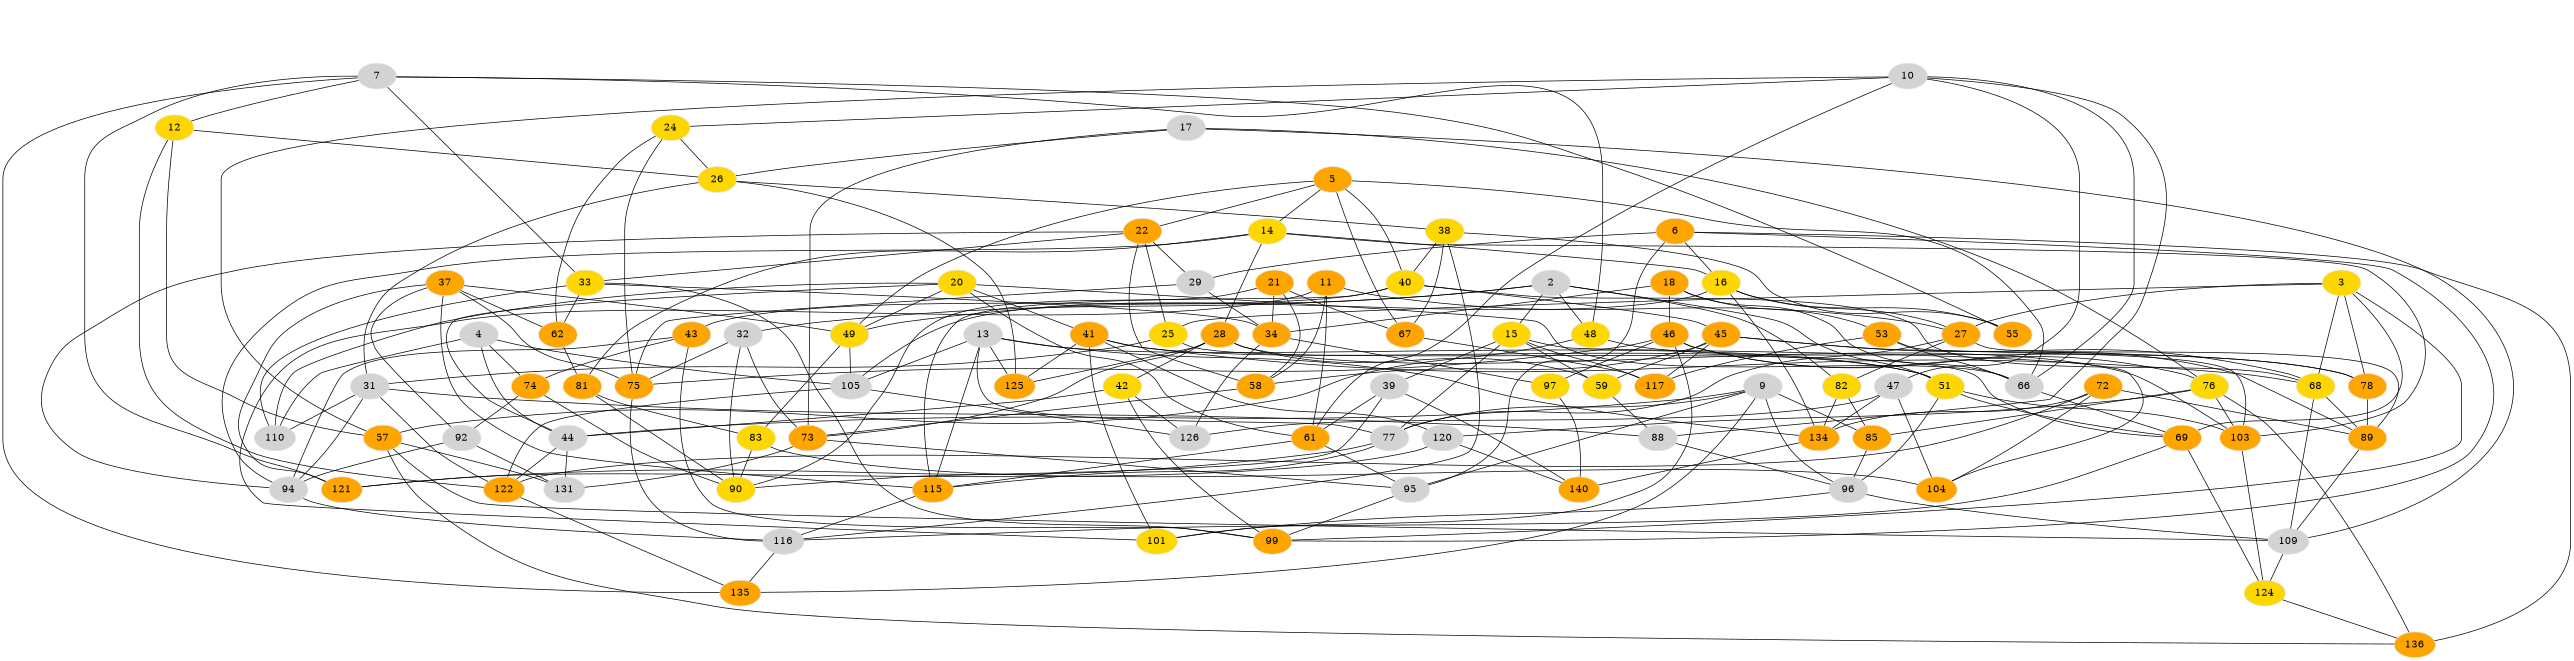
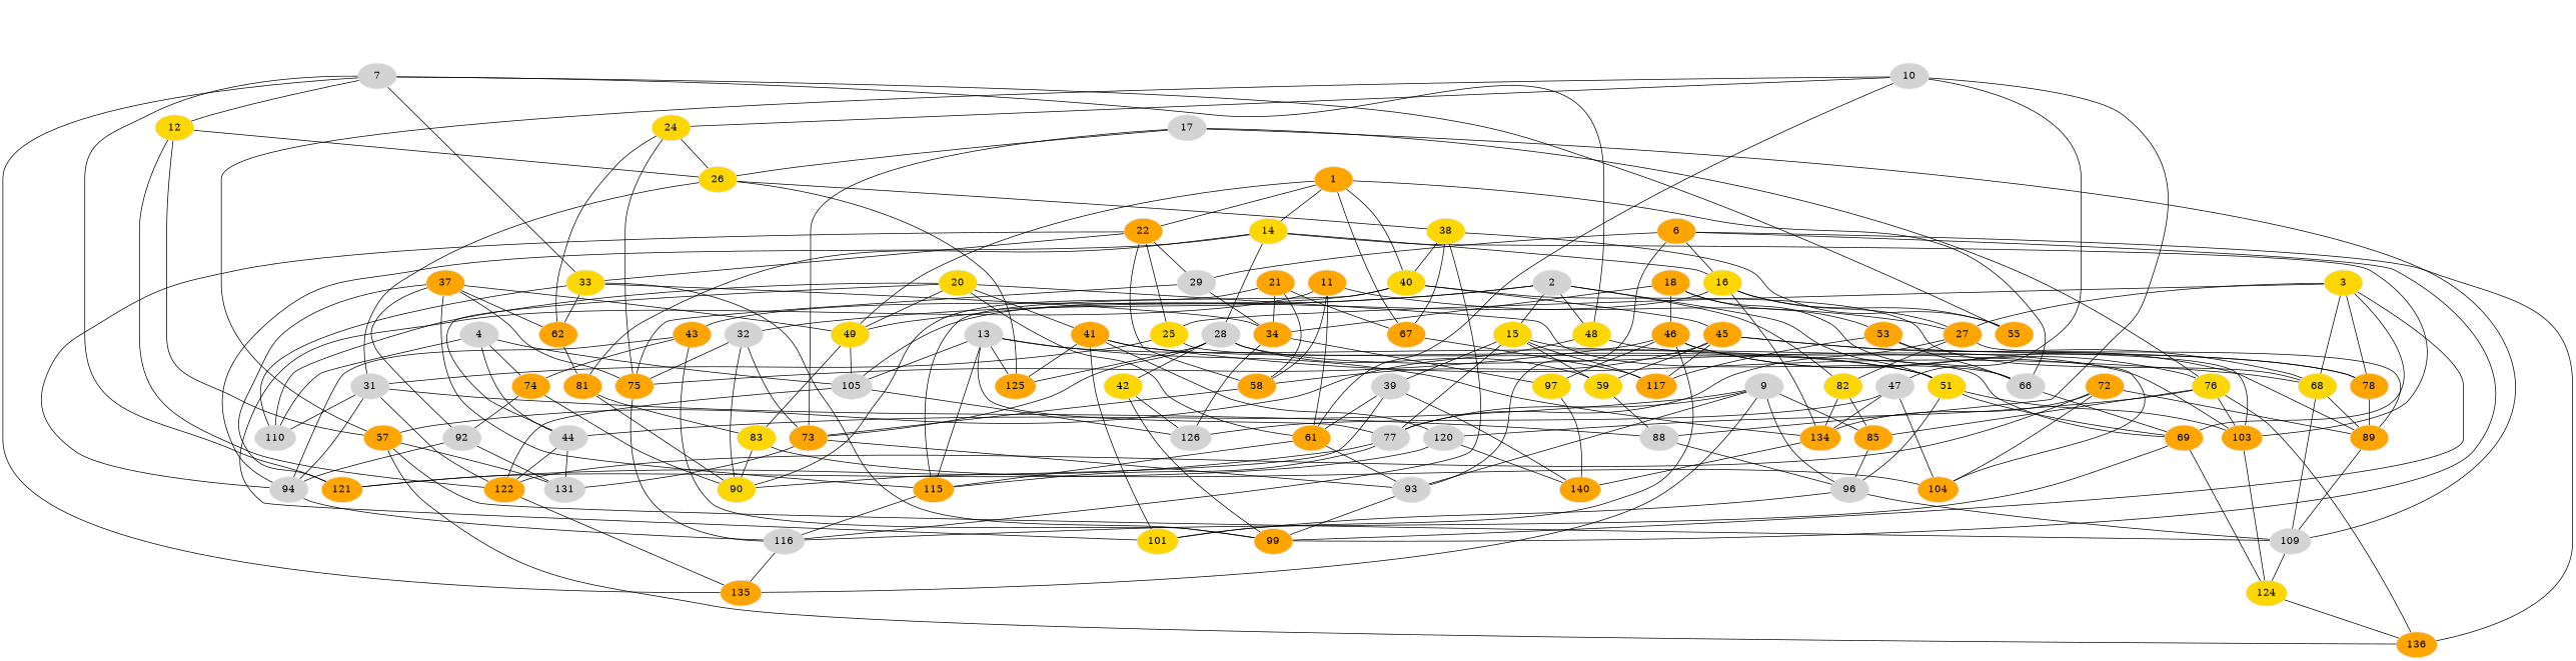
  graph {
    node [color=gray90 fillcolor=orange style=filled]
-   1 [super="+5" label=5]
+   1 [super="+5"]
    14 [fillcolor=gold super="+19"]
    22 [super="+118"]
    40 [fillcolor=gold super="+80"]
    49 [fillcolor=gold super="+84"]
    66 [fillcolor=lightgrey super="+106"]
    67
    16 [fillcolor=gold super="+36"]
-   28 [super="+30"]
+   28 [fillcolor=lightgrey super="+30"]
    81
    94 [fillcolor=lightgrey super="+143"]
    103 [super="+112"]
    25 [fillcolor=gold]
    29 [fillcolor=lightgrey]
    33 [fillcolor=gold super="+63"]
    58
    68 [fillcolor=gold super="+71"]
    115 [super="+145"]
    43
    45 [super="+93"]
    105 [fillcolor=lightgrey super="+127"]
    83 [fillcolor=gold]
    69 [super="+132"]
    117
    2 [fillcolor=lightgrey super="+100"]
    15 [fillcolor=gold super="+23"]
    32 [fillcolor=lightgrey]
    48 [fillcolor=gold]
    51 [fillcolor=gold super="+144"]
    82 [fillcolor=gold]
    77 [fillcolor=lightgrey super="+146"]
    39 [fillcolor=lightgrey]
    59 [fillcolor=gold]
    104
    73 [super="+86"]
    90 [fillcolor=gold super="+113"]
    75 [super="+91"]
    78
    57 [super="+119"]
    96 [fillcolor=lightgrey super="+98"]
    85
    134 [super="+142"]
    3 [fillcolor=gold super="+35"]
    27 [super="+52"]
    99 [super="+141"]
    31 [fillcolor=lightgrey super="+60"]
    89 [super="+129"]
    109 [fillcolor=lightgrey super="+114"]
    116 [fillcolor=lightgrey super="+123"]
    124 [fillcolor=gold]
    44 [fillcolor=lightgrey super="+108"]
    122 [super="+130"]
    131 [fillcolor=lightgrey]
    4 [fillcolor=lightgrey]
    74
    110 [fillcolor=lightgrey]
    92 [fillcolor=lightgrey]
    126 [fillcolor=lightgrey]
    6 [super="+128"]
-   95 [fillcolor=lightgrey super="+102"]
+   95 [fillcolor=lightgrey super="+102" label=93]
    136
    55
    34 [super="+138"]
    7 [fillcolor=lightgrey super="+8"]
    12 [fillcolor=gold super="+56"]
    121
    135
    26 [fillcolor=gold super="+65"]
    62
    9 [fillcolor=lightgrey super="+137"]
    101 [fillcolor=gold]
    10 [fillcolor=lightgrey super="+107"]
    24 [fillcolor=gold]
    47 [fillcolor=lightgrey]
    61 [super="+111"]
    88 [fillcolor=lightgrey]
    11
    125
    38 [fillcolor=gold super="+87"]
    13 [fillcolor=lightgrey super="+64"]
    140
    42 [fillcolor=gold]
    17 [fillcolor=lightgrey]
    76 [fillcolor=gold super="+133"]
    120 [fillcolor=lightgrey]
    97 [fillcolor=gold]
    18
    46 [super="+139"]
    53
    20 [fillcolor=gold super="+50"]
    41 [super="+54"]
    21
    37 [super="+79"]
    72
    1 -- 14
    1 -- 22
    1 -- 40
    1 -- 49
    1 -- 66
    1 -- 67
    14 -- 16
    14 -- 28
    14 -- 81
    14 -- 94
    14 -- 103
    22 -- 94
    22 -- 25
    22 -- 29
    22 -- 33
    22 -- 58
    40 -- 68
    40 -- 115
    40 -- 43
    40 -- 45
    49 -- 105
    49 -- 83
    66 -- 69
    67 -- 117
    16 -- 105
    16 -- 134
    16 -- 27
    16 -- 55
    28 -- 103
    28 -- 59
    28 -- 73
    28 -- 125
    28 -- 42
    81 -- 83
    81 -- 90
    94 -- 116
    103 -- 124
    25 -- 69
    25 -- 31
    29 -- 75
    29 -- 34
    33 -- 99
    33 -- 110
    33 -- 34
    33 -- 62
    58 -- 73
    68 -- 89
    68 -- 109
    115 -- 116
    43 -- 94
    43 -- 99
    43 -- 74
    45 -- 58
    45 -- 68
    45 -- 117
    45 -- 59
    45 -- 78
    105 -- 122
    105 -- 126
    83 -- 104
    83 -- 90
    69 -- 116
    69 -- 124
    2 -- 49
    2 -- 15
    2 -- 32
    2 -- 48
    2 -- 51
    2 -- 82
    15 -- 117
    15 -- 77
    15 -- 39
    15 -- 59
    15 -- 104
    32 -- 73
    32 -- 90
    32 -- 75
    48 -- 78
    48 -- 57
    51 -- 103
    51 -- 69
    51 -- 96
    82 -- 85
    82 -- 134
    77 -- 115
    77 -- 121
    39 -- 90
    39 -- 61
    39 -- 140
    59 -- 88
    73 -- 131
    73 -- 95
    75 -- 116
    78 -- 89
    57 -- 109
    57 -- 131
    57 -- 136
    96 -- 109
    96 -- 101
    85 -- 96
    134 -- 140
    3 -- 25
    3 -- 68
    3 -- 69
    3 -- 78
    3 -- 27
    3 -- 99
    27 -- 82
    27 -- 77
    27 -- 89
    31 -- 94
    31 -- 122
    31 -- 110
    31 -- 88
    89 -- 109
    109 -- 124
    116 -- 135
    124 -- 136
    44 -- 122
    44 -- 131
    122 -- 135
    4 -- 105
    4 -- 44
    4 -- 74
    4 -- 110
    74 -- 90
    74 -- 92
    92 -- 94
    92 -- 131
    6 -- 16
    6 -- 29
    6 -- 99
    6 -- 95 [weight=2]
    6 -- 136
    95 -- 99
    34 -- 126
    34 -- 97
    7 -- 33
    7 -- 48
    7 -- 55
    7 -- 12
    7 -- 121
    7 -- 135
    12 -- 57
    12 -- 122
    12 -- 26
    26 -- 31
    26 -- 125
    26 -- 38
    62 -- 81
    9 -- 77
    9 -- 96
    9 -- 85
    9 -- 44
    9 -- 95
    9 -- 135
-   10 -- 66
    10 -- 57
    10 -- 24
    10 -- 47
    10 -- 61
    10 -- 88
    24 -- 75
    24 -- 26
    24 -- 62
    47 -- 104
    47 -- 134
    47 -- 126
    61 -- 115
    61 -- 95
    88 -- 96
    11 -- 58
    11 -- 27
    11 -- 101
    11 -- 61
    38 -- 40
    38 -- 67
    38 -- 116
    38 -- 55
    13 -- 115
    13 -- 105
    13 -- 51
    13 -- 77
    13 -- 134
    13 -- 125
    42 -- 99
-   42 -- 44
    42 -- 126
    17 -- 73
    17 -- 109
    17 -- 26
    17 -- 76
    76 -- 103
    76 -- 85
    76 -- 136
    76 -- 120
    120 -- 121
    120 -- 140
    97 -- 140
    18 -- 66
    18 -- 34
    18 -- 46
    18 -- 53
    46 -- 75
    46 -- 89
    46 -- 101
    46 -- 76
    46 -- 97
    53 -- 66
    53 -- 103
    53 -- 117
    20 -- 49
    20 -- 66
    20 -- 44
    20 -- 110
    20 -- 61
    20 -- 41
    41 -- 68
    41 -- 51
    41 -- 101
    41 -- 125
    41 -- 120
    21 -- 67
    21 -- 58
    21 -- 90
    21 -- 34
    37 -- 49
    37 -- 115
    37 -- 75
    37 -- 92
    37 -- 121
    37 -- 62
    72 -- 104
    72 -- 134
    72 -- 89
    72 -- 122
  }
